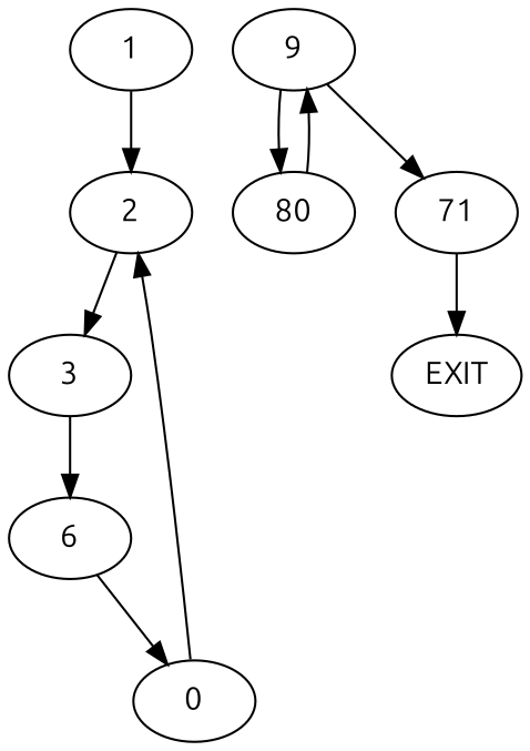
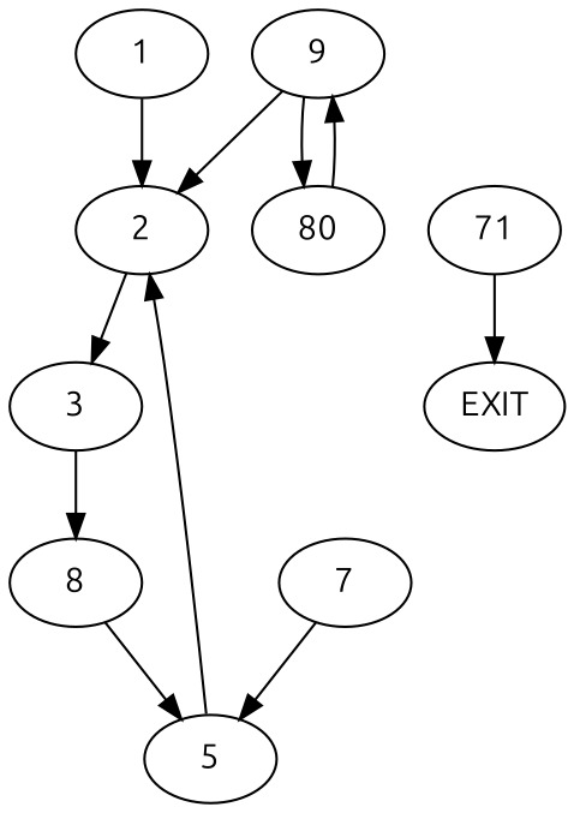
  digraph {
    fontname=Ubuntu
    node [fontname=Ubuntu]
    edge [fontname=Ubuntu]
    1
    2
    n3 [label=EXIT]
    3
-   8 [label=6]
-   5 [label=0]
+   8
+   5
+   7
    n8 [label=80]
    9
    n10 [label=71]
    1 -> 2
    2 -> 3
    3 -> 8
    8 -> 5
    5 -> 2
+   7 -> 5
    n8 -> 9
    9 -> n8
-   9 -> n10
+   9 -> 2
    n10 -> n3
  }
